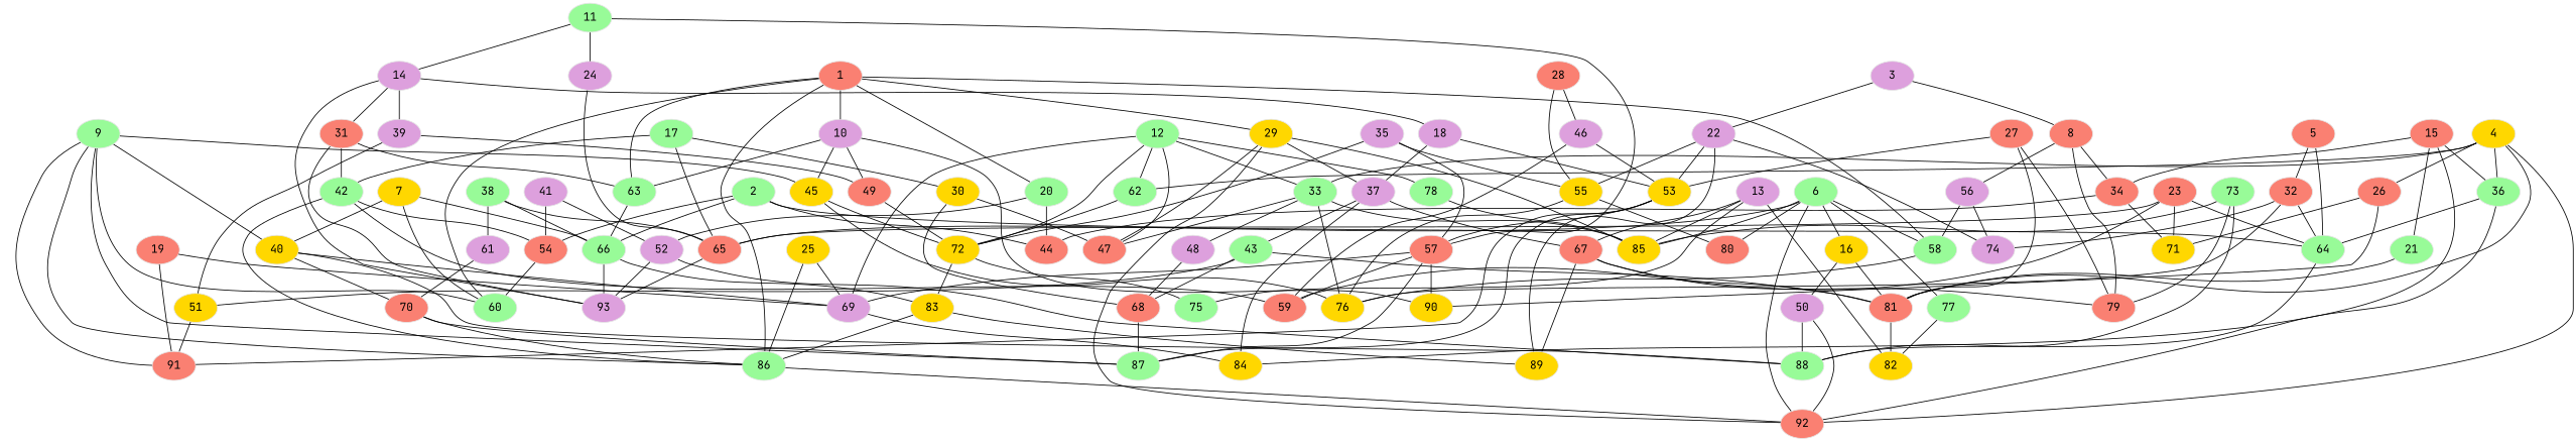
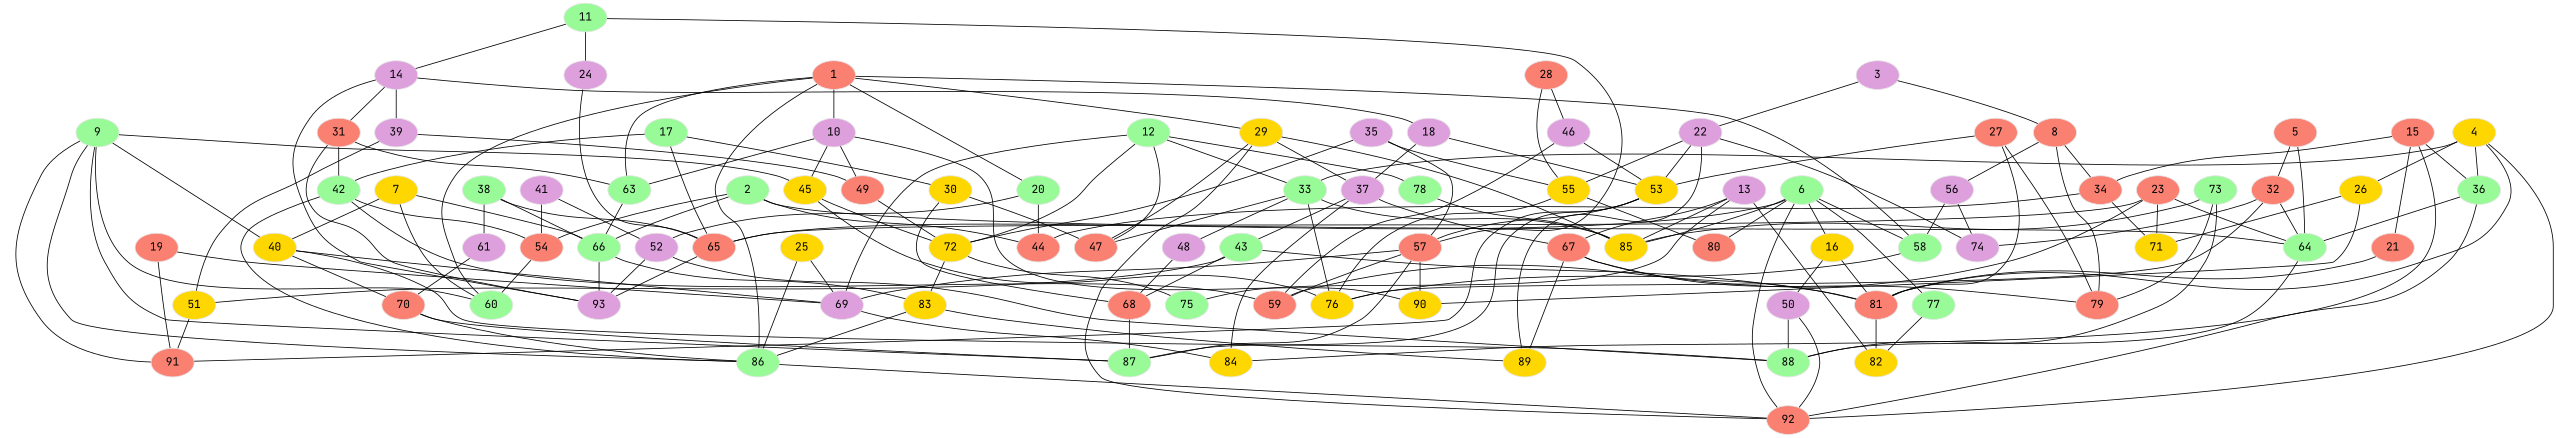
  graph {
    fontname="JetBrains Mono"
    node [color=gray90 fillcolor=salmon fontname="JetBrains Mono" style=filled]
    edge [fontname="JetBrains Mono"]
    10 [fillcolor=plum]
    1
    20 [fillcolor=palegreen]
    29 [fillcolor=gold]
    58 [fillcolor=palegreen]
    60 [fillcolor=palegreen]
    63 [fillcolor=palegreen]
    86 [fillcolor=palegreen]
    45 [fillcolor=gold]
    49
    90 [fillcolor=gold]
    44
    52 [fillcolor=plum]
    92
    85 [fillcolor=gold]
    47
    37 [fillcolor=plum]
    76 [fillcolor=gold]
    66 [fillcolor=palegreen]
    2 [fillcolor=palegreen]
    54
    64 [fillcolor=palegreen]
    88 [fillcolor=palegreen]
    93 [fillcolor=plum]
    83 [fillcolor=gold]
    3 [fillcolor=plum]
    8
    22 [fillcolor=plum]
    34
    56 [fillcolor=plum]
    79
    53 [fillcolor=gold]
    55 [fillcolor=gold]
    74 [fillcolor=plum]
    89 [fillcolor=gold]
    4 [fillcolor=gold]
-   26
+   26 [fillcolor=gold]
    33 [fillcolor=palegreen]
    36 [fillcolor=palegreen]
-   62 [fillcolor=palegreen]
    81
    71 [fillcolor=gold]
    48 [fillcolor=plum]
    72 [fillcolor=gold]
    82 [fillcolor=gold]
    5
    32
    6 [fillcolor=palegreen]
    16 [fillcolor=gold]
    65
    77 [fillcolor=palegreen]
    80
    50 [fillcolor=plum]
    7 [fillcolor=gold]
    40 [fillcolor=gold]
    69 [fillcolor=plum]
    70
    9 [fillcolor=palegreen]
    87 [fillcolor=palegreen]
    91
    11 [fillcolor=palegreen]
    14 [fillcolor=plum]
    24 [fillcolor=plum]
    57
    18 [fillcolor=plum]
    31
    39 [fillcolor=plum]
    59
    12 [fillcolor=palegreen]
    78 [fillcolor=palegreen]
    84 [fillcolor=gold]
    75 [fillcolor=palegreen]
    13 [fillcolor=plum]
    67
    42 [fillcolor=palegreen]
    51 [fillcolor=gold]
    15
-   21 [fillcolor=palegreen]
+   21
    17 [fillcolor=palegreen]
    30 [fillcolor=gold]
    68
    43 [fillcolor=palegreen]
    19
    23
    25 [fillcolor=gold]
    27
    28
    46 [fillcolor=plum]
    35 [fillcolor=plum]
    38 [fillcolor=palegreen]
    61 [fillcolor=plum]
    41 [fillcolor=plum]
    73 [fillcolor=palegreen]
    10 -- 63
    10 -- 45
    10 -- 49
    10 -- 90
    1 -- 10
    1 -- 20
    1 -- 29
    1 -- 58
    1 -- 60
    1 -- 63
    1 -- 86
    20 -- 44
    20 -- 52
    29 -- 92
    29 -- 85
    29 -- 47
    29 -- 37
    58 -- 76
    63 -- 66
    86 -- 92
    45 -- 76
    45 -- 72
    49 -- 72
    52 -- 88
    52 -- 93
    37 -- 84
    37 -- 67
    37 -- 43
    66 -- 93
    66 -- 83
    2 -- 44
    2 -- 66
    2 -- 54
    2 -- 64
    54 -- 60
    64 -- 88
    83 -- 86
    83 -- 89
    3 -- 8
    3 -- 22
    8 -- 34
    8 -- 56
    8 -- 79
    22 -- 53
    22 -- 55
    22 -- 74
    22 -- 89
    34 -- 44
    34 -- 71
    56 -- 58
    56 -- 74
    53 -- 87
    53 -- 91
    53 -- 57
    55 -- 76
    55 -- 80
    4 -- 92
    4 -- 26
    4 -- 33
    4 -- 36
-   4 -- 62
    4 -- 81
    26 -- 90
    26 -- 71
    33 -- 85
    33 -- 47
    33 -- 76
    33 -- 48
    36 -- 92
    36 -- 64
-   62 -- 72
    81 -- 82
    48 -- 68
    72 -- 83
    72 -- 75
    5 -- 64
    5 -- 32
    32 -- 76
    32 -- 64
    32 -- 74
    6 -- 58
    6 -- 92
    6 -- 85
    6 -- 16
    6 -- 65
    6 -- 77
    6 -- 80
    16 -- 81
    16 -- 50
    65 -- 93
    77 -- 82
    50 -- 92
    50 -- 88
    7 -- 60
    7 -- 66
    7 -- 40
    40 -- 88
    40 -- 69
    40 -- 70
    69 -- 84
    70 -- 86
    70 -- 87
    9 -- 60
    9 -- 86
    9 -- 45
    9 -- 40
    9 -- 87
    9 -- 91
    11 -- 14
    11 -- 24
    11 -- 57
    14 -- 93
    14 -- 18
    14 -- 31
    14 -- 39
    24 -- 65
    57 -- 90
    57 -- 69
    57 -- 87
    57 -- 59
    18 -- 37
    18 -- 53
    31 -- 63
    31 -- 93
    31 -- 42
    39 -- 49
    39 -- 51
    12 -- 47
    12 -- 33
-   12 -- 62
    12 -- 72
    12 -- 69
    12 -- 78
    78 -- 85
    13 -- 85
    13 -- 82
    13 -- 75
    13 -- 67
    67 -- 79
    67 -- 89
    67 -- 81
    42 -- 86
    42 -- 54
    42 -- 59
    51 -- 91
    15 -- 34
    15 -- 36
    15 -- 84
    15 -- 21
    21 -- 81
    17 -- 65
    17 -- 42
    17 -- 30
    30 -- 47
    30 -- 68
    68 -- 87
    43 -- 81
    43 -- 51
    43 -- 68
    19 -- 69
    19 -- 91
    23 -- 64
    23 -- 71
    23 -- 65
    23 -- 59
    25 -- 86
    25 -- 69
    27 -- 79
    27 -- 53
    27 -- 81
    28 -- 55
    28 -- 46
    46 -- 53
    46 -- 59
    35 -- 55
    35 -- 72
    35 -- 57
    38 -- 66
    38 -- 65
    38 -- 61
    61 -- 70
    41 -- 52
    41 -- 54
    73 -- 85
    73 -- 88
    73 -- 79
  }
